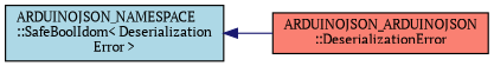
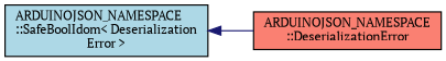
  digraph {
    rankdir=LR
    fontname="PT Serif"
    node [color=black fontname="PT Serif" fontsize=10 shape=box style=filled]
    n1 [fillcolor=lightblue height=0.2 label="ARDUINOJSON_NAMESPACE\l::SafeBoolIdom\< Deserialization\lError \>" width=0.4]
-   n2 [fillcolor=salmon height=0.2 label="ARDUINOJSON_ARDUINOJSON\l::DeserializationError" width=0.4]
+   n2 [fillcolor=salmon height=0.2 label="ARDUINOJSON_NAMESPACE\l::DeserializationError" width=0.4]
    n1 -> n2 [color=midnightblue dir=back fontname="PT Serif" fontsize=10 labelfontname=Helvetica labelfontsize=10 style=solid]
  }
